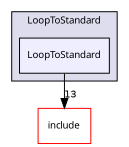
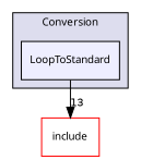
  digraph {
    compound=true
    fontname="Noto Sans"
    node [fontname="Noto Sans" fontsize=10 shape=box]
    n1 [fillcolor="#eeeeff" label=LoopToStandard pencolor=black style=filled]
    n2 [color=red label=include]
    subgraph cluster_1 {
      bgcolor="#ddddee"
      fontsize=10
-     label=LoopToStandard
+     label=Conversion
      pencolor=black
      n1
    }
    n1 -> n2 [headlabel=13 labeldistance=1.5 labelfontname=Helvetica labelfontsize=10 fontname="Noto Sans"]
  }
